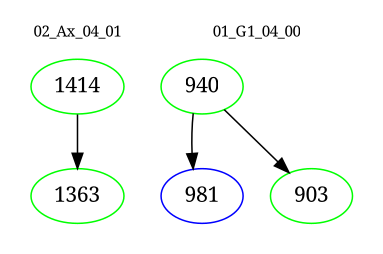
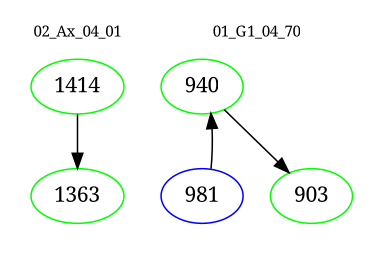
  digraph {
    fontname="Noto Serif"
    node [color=green fontname="Noto Serif"]
    edge [color=black fontname="Noto Serif"]
    n1 [label=1414]
    n2 [label=1363]
    n3 [label=940]
    n4 [color=blue label=981]
    n5 [label=903]
    subgraph cluster_1 {
      color=white
      fontsize=10
      label="02_Ax_04_01"
      n1
      n2
    }
    subgraph cluster_2 {
      color=white
      fontsize=10
-     label="01_G1_04_00"
+     label="01_G1_04_70"
      n3
      n4
      n5
    }
    n1 -> n2
-   n3 -> n4
+   n4 -> n3
    n3 -> n5
  }
